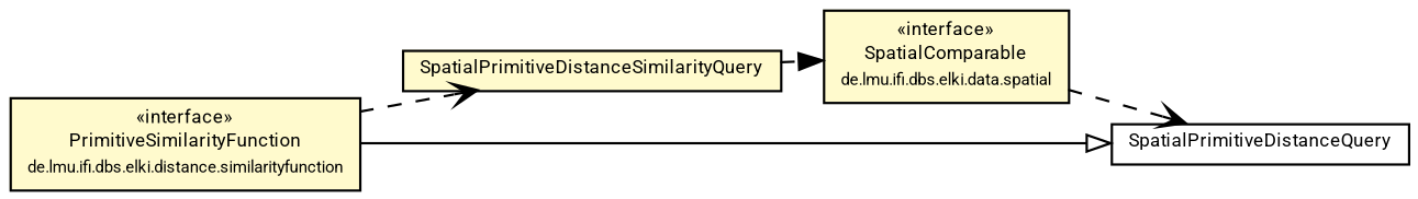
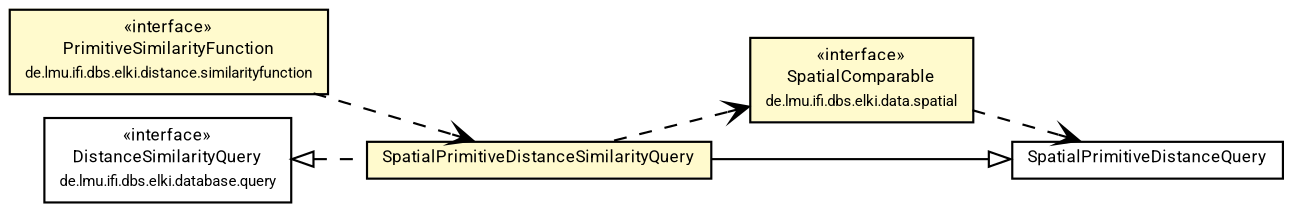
  digraph {
    nodesep=0.15
    rankdir=LR
    ranksep=0.25
    node [fontcolor=black fontname=Roboto fontsize=8 margin=0 shape=plaintext]
    edge [arrowhead=open color=black fontname=Roboto fontsize=7 labelfontname=Roboto labelfontsize=7 style=dashed weight=0]
    n1 [height=0 label=<<table title="de.lmu.ifi.dbs.elki.distance.similarityfunction.PrimitiveSimilarityFunction" border="0" cellborder="1" cellspacing="0" cellpadding="2" bgcolor="LemonChiffon" href="../../../distance/similarityfunction/PrimitiveSimilarityFunction.html" target="_parent"> 		<tr><td><table border="0" cellspacing="0" cellpadding="1"> 		<tr><td align="center" balign="center"> &#171;interface&#187; </td></tr> 		<tr><td align="center" balign="center"> <font face="Roboto">PrimitiveSimilarityFunction</font> </td></tr> 		<tr><td align="center" balign="center"> <font face="Roboto" point-size="7.0">de.lmu.ifi.dbs.elki.distance.similarityfunction</font> </td></tr> 		</table></td></tr> 		</table>> width=0]
    n2 [height=0 label=<<table title="de.lmu.ifi.dbs.elki.database.query.distance.SpatialPrimitiveDistanceSimilarityQuery" border="0" cellborder="1" cellspacing="0" cellpadding="2" bgcolor="lemonChiffon" href="SpatialPrimitiveDistanceSimilarityQuery.html" target="_parent"> 		<tr><td><table border="0" cellspacing="0" cellpadding="1"> 		<tr><td align="center" balign="center"> <font face="Roboto">SpatialPrimitiveDistanceSimilarityQuery</font> </td></tr> 		</table></td></tr> 		</table>> width=0]
    n3 [height=0 label=<<table title="de.lmu.ifi.dbs.elki.database.query.distance.SpatialPrimitiveDistanceQuery" border="0" cellborder="1" cellspacing="0" cellpadding="2" href="SpatialPrimitiveDistanceQuery.html" target="_parent"> 		<tr><td><table border="0" cellspacing="0" cellpadding="1"> 		<tr><td align="center" balign="center"> <font face="Roboto">SpatialPrimitiveDistanceQuery</font> </td></tr> 		</table></td></tr> 		</table>> width=0]
    n4 [height=0 label=<<table title="de.lmu.ifi.dbs.elki.data.spatial.SpatialComparable" border="0" cellborder="1" cellspacing="0" cellpadding="2" bgcolor="LemonChiffon" href="../../../data/spatial/SpatialComparable.html" target="_parent"> 		<tr><td><table border="0" cellspacing="0" cellpadding="1"> 		<tr><td align="center" balign="center"> &#171;interface&#187; </td></tr> 		<tr><td align="center" balign="center"> <font face="Roboto">SpatialComparable</font> </td></tr> 		<tr><td align="center" balign="center"> <font face="Roboto" point-size="7.0">de.lmu.ifi.dbs.elki.data.spatial</font> </td></tr> 		</table></td></tr> 		</table>> width=0]
+   n5 [height=0 label=<<table title="de.lmu.ifi.dbs.elki.database.query.DistanceSimilarityQuery" border="0" cellborder="1" cellspacing="0" cellpadding="2" href="../DistanceSimilarityQuery.html" target="_parent"> 		<tr><td><table border="0" cellspacing="0" cellpadding="1"> 		<tr><td align="center" balign="center"> &#171;interface&#187; </td></tr> 		<tr><td align="center" balign="center"> <font face="Roboto">DistanceSimilarityQuery</font> </td></tr> 		<tr><td align="center" balign="center"> <font face="Roboto" point-size="7.0">de.lmu.ifi.dbs.elki.database.query</font> </td></tr> 		</table></td></tr> 		</table>> width=0]
    n1 -> n2
-   n2 -> n4 [arrowhead=normal]
-   n3 -> n1 [arrowtail=empty dir=back weight=10 arrowhead="" style=""]
+   n2 -> n4
+   n3 -> n2 [arrowtail=empty dir=back weight=10 arrowhead="" style=""]
    n4 -> n3
+   n5 -> n2 [arrowtail=empty dir=back weight=9 arrowhead=""]
  }
